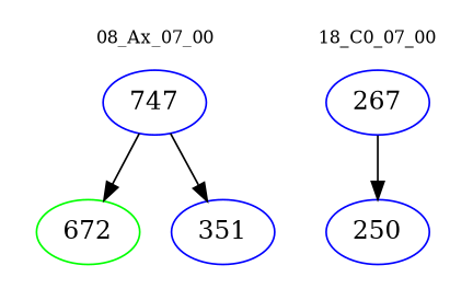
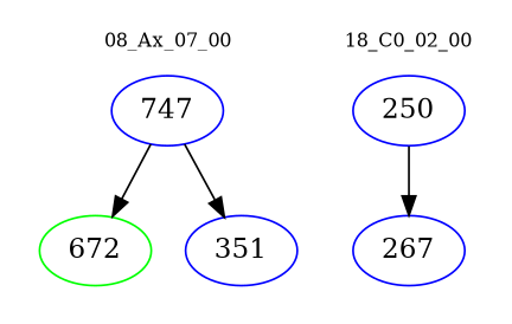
  digraph {
    node [color=blue]
    edge [color=black]
    n1 [label=747]
    n2 [color=green label=672]
    n3 [label=351]
    n4 [label=267]
    n5 [label=250]
    subgraph cluster_1 {
      color=white
      fontsize=10
      label="08_Ax_07_00"
      n1
      n2
      n3
    }
    subgraph cluster_2 {
      color=white
      fontsize=10
-     label="18_C0_07_00"
+     label="18_C0_02_00"
      n4
      n5
    }
    n1 -> n2
    n1 -> n3
-   n4 -> n5
+   n5 -> n4
  }
